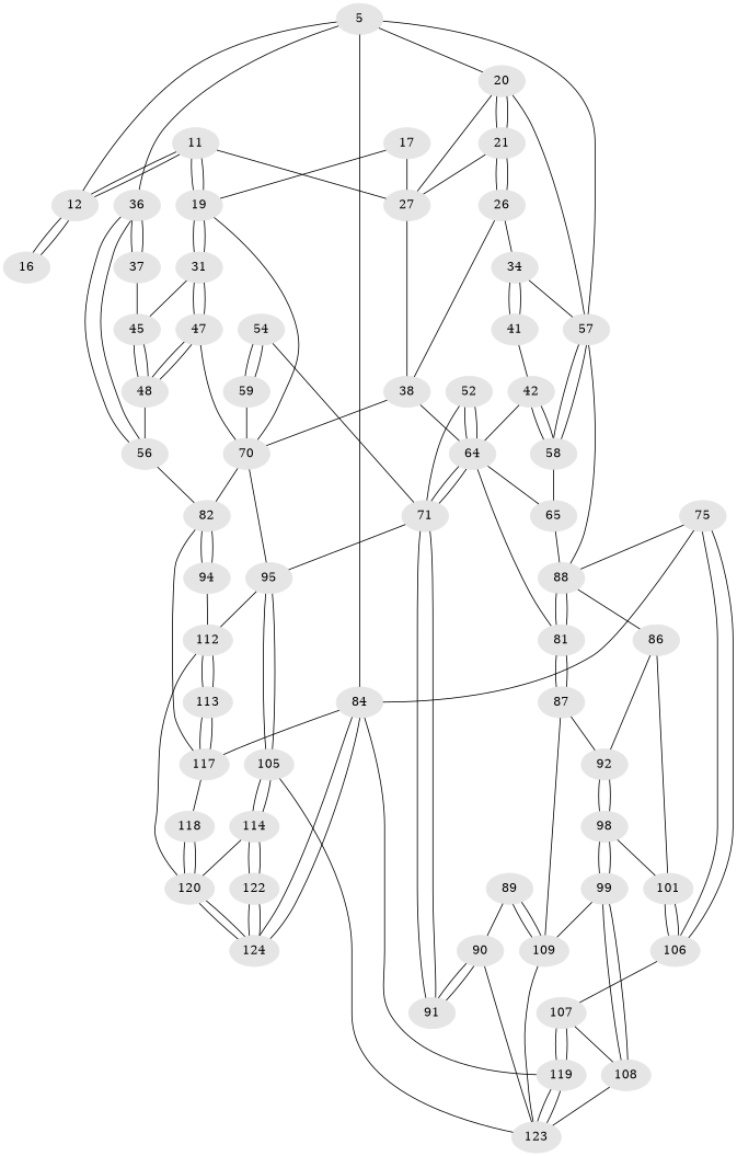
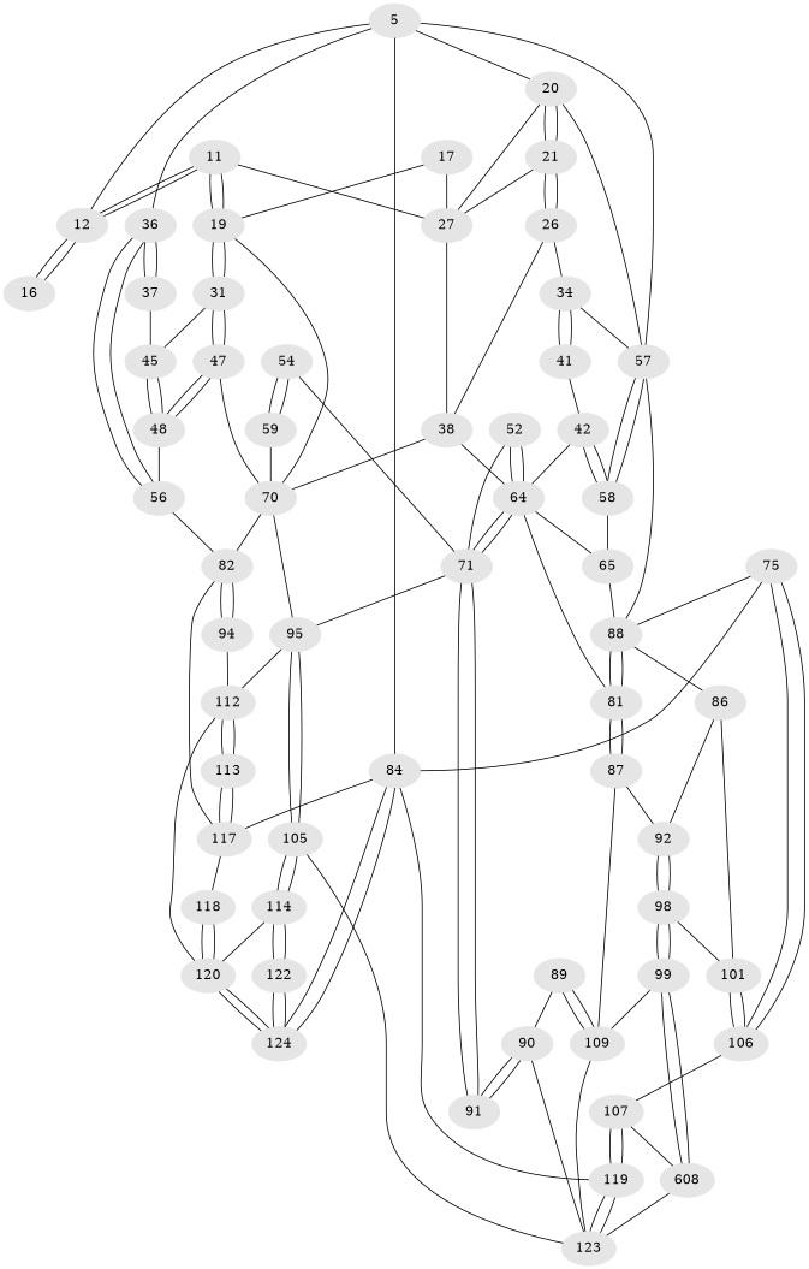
  graph {
    node [color=gray90 style=filled]
    5 [super="+4"]
    12 [super="+7+6"]
    20 [super="+3"]
    36 [super="+29"]
    57 [super="+35+22+23"]
    84 [super="+74"]
    16
    27 [super="+14+15"]
    21 [super="+13"]
    37 [super="+33"]
    56 [super="+55"]
    58
    n13 [label=88 super="+76"]
    117 [super="+83"]
    119
    124
    11 [super="+10"]
    19 [super="+18"]
    31
    70 [super="+66+60+51"]
    38 [super="+28"]
    17
    45 [super="+32"]
    47
    82 [super="+78+77+61+79"]
    95 [super="+69"]
    26
    34 [super="+24+25"]
    41
    64 [super="+63+62+44"]
    48
    42
    71 [super="+68"]
    65
    81
    52
    91
    54
    59 [super="+50+49"]
    94 [super="+93"]
    86 [super="+85"]
    87
    112 [super="+96+97+102"]
    105
    75
    106
    107
    92
    101
    109 [super="+100+88"]
    118
    123 [super="+110+111+103+104"]
    98
    89
    90
    99
    113
    120 [super="+115+116"]
    114
-   108
+   108 [label=608]
    122
    5 -- 12
    5 -- 20
    5 -- 36
    5 -- 57
    5 -- 84 [weight=2]
    12 -- 16 [weight=2]
    12 -- 16
    20 -- 57
    20 -- 27
    20 -- 21 [weight=2]
    20 -- 21
    36 -- 37 [weight=2]
    36 -- 37
    36 -- 56
    36 -- 56
    57 -- 58
    57 -- 58
    57 -- n13
    84 -- 117
    84 -- 119
    84 -- 124
    84 -- 124
    27 -- 38
    21 -- 27
    21 -- 26
    21 -- 26
    37 -- 45 [weight=2]
    56 -- 82 [weight=2]
    58 -- 65
    n13 -- 81
    n13 -- 81
    n13 -- 86 [weight=2]
    117 -- 118
    119 -- 123
    119 -- 123
    11 -- 12 [weight=2]
    11 -- 12
    11 -- 27
    11 -- 19
    11 -- 19
    19 -- 31
    19 -- 31
    19 -- 70
    31 -- 45
    31 -- 47
    31 -- 47
    70 -- 82 [weight=2]
    70 -- 95
    38 -- 70
    38 -- 64
    17 -- 27 [weight=2]
    17 -- 19
    45 -- 48
    45 -- 48
    47 -- 70
    47 -- 48
    47 -- 48
    82 -- 117
    82 -- 94 [weight=2]
    82 -- 94
    95 -- 112
    95 -- 105
    95 -- 105
    26 -- 38
    26 -- 34
    34 -- 57 [weight=2]
    34 -- 41 [weight=2]
    34 -- 41
    41 -- 42
    64 -- 71
    64 -- 71
    64 -- 65
    64 -- 81
    48 -- 56
    42 -- 58
    42 -- 58
    42 -- 64
    71 -- 95
    71 -- 91 [weight=2]
    71 -- 91
    65 -- n13
    81 -- 87
    81 -- 87
    52 -- 64 [weight=2]
    52 -- 64
    52 -- 71
    54 -- 71
    54 -- 59 [weight=2]
    54 -- 59
    59 -- 70 [weight=3]
    94 -- 112 [weight=2]
    86 -- 92
    86 -- 101
    87 -- 92
    87 -- 109
    112 -- 113 [weight=2]
    112 -- 113
    112 -- 120
    105 -- 123
    105 -- 114
    105 -- 114
    75 -- 84
    75 -- n13
    75 -- 106
    75 -- 106
    106 -- 107
    107 -- 119
    107 -- 119
    107 -- 108
    92 -- 98
    92 -- 98
    101 -- 106
    101 -- 106
    109 -- 123
    118 -- 120 [weight=2]
    118 -- 120
    98 -- 101
    98 -- 99
    98 -- 99
    89 -- 109 [weight=2]
    89 -- 109
    89 -- 90
    90 -- 91
    90 -- 91
    90 -- 123
    99 -- 109
    99 -- 108
    99 -- 108
    113 -- 117
    113 -- 117
    120 -- 124
    120 -- 124
    114 -- 120
    114 -- 122
    114 -- 122
    108 -- 123
    122 -- 124
    122 -- 124
  }
